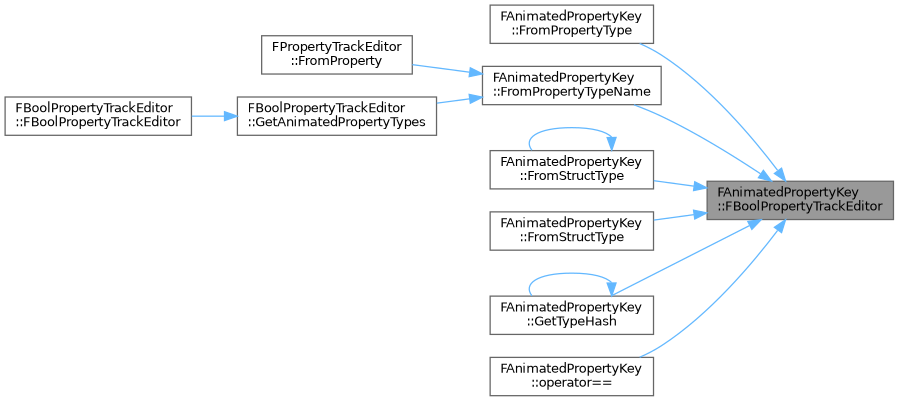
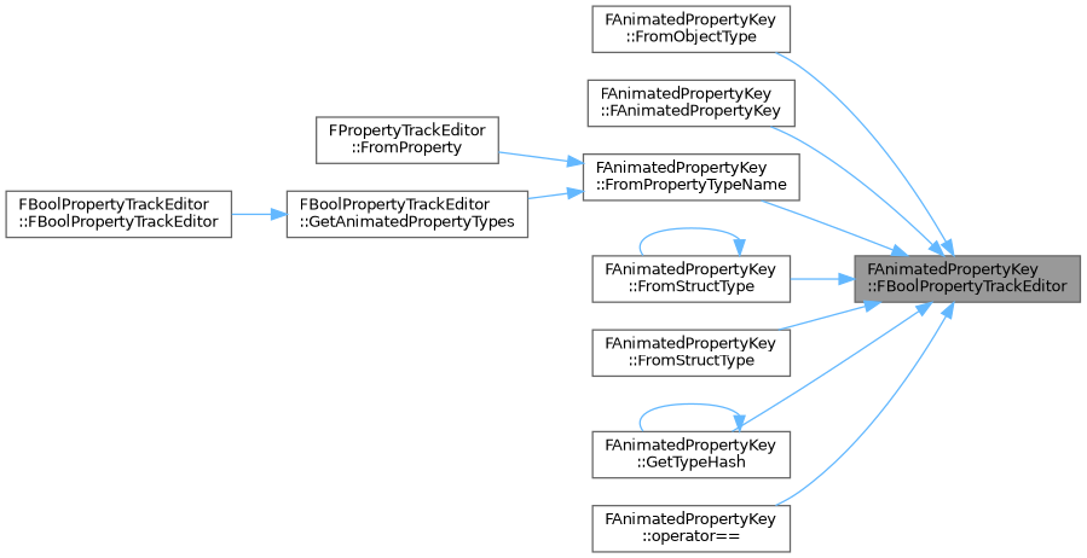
  digraph {
    rankdir=RL
    node [color=grey40 fillcolor=white fontname=Helvetica fontsize=10 shape=box style=filled]
    edge [color=steelblue1 dir=back fontname=Helvetica fontsize=10 labelfontname=Helvetica labelfontsize=10 style=solid]
    n1 [color=gray40 fillcolor=grey60 fontcolor=black height=0.2 label="FAnimatedPropertyKey\l::FBoolPropertyTrackEditor" width=0.4]
-   n3 [height=0.2 label="FAnimatedPropertyKey\l::FromPropertyType" width=0.4]
+   n2 [height=0.2 label="FAnimatedPropertyKey\l::FromObjectType" width=0.4]
+   n3 [height=0.2 label="FAnimatedPropertyKey\l::FAnimatedPropertyKey" width=0.4]
    n4 [height=0.2 label="FAnimatedPropertyKey\l::FromPropertyTypeName" width=0.4]
    n5 [height=0.2 label="FAnimatedPropertyKey\l::FromStructType" width=0.4]
    n6 [height=0.2 label="FAnimatedPropertyKey\l::FromStructType" width=0.4]
    n7 [height=0.2 label="FAnimatedPropertyKey\l::GetTypeHash" width=0.4]
    n8 [height=0.2 label="FAnimatedPropertyKey\l::operator==" width=0.4]
    n9 [height=0.2 label="FPropertyTrackEditor\l::FromProperty" width=0.4]
    n10 [height=0.2 label="FBoolPropertyTrackEditor\l::GetAnimatedPropertyTypes" width=0.4]
    n11 [height=0.2 label="FBoolPropertyTrackEditor\l::FBoolPropertyTrackEditor" width=0.4]
+   n1 -> n2
    n1 -> n3
    n1 -> n4
    n1 -> n5
    n1 -> n6
    n1 -> n7
    n1 -> n8
    n4 -> n9
    n4 -> n10
    n5 -> n5
    n7 -> n7
    n10 -> n11
  }
